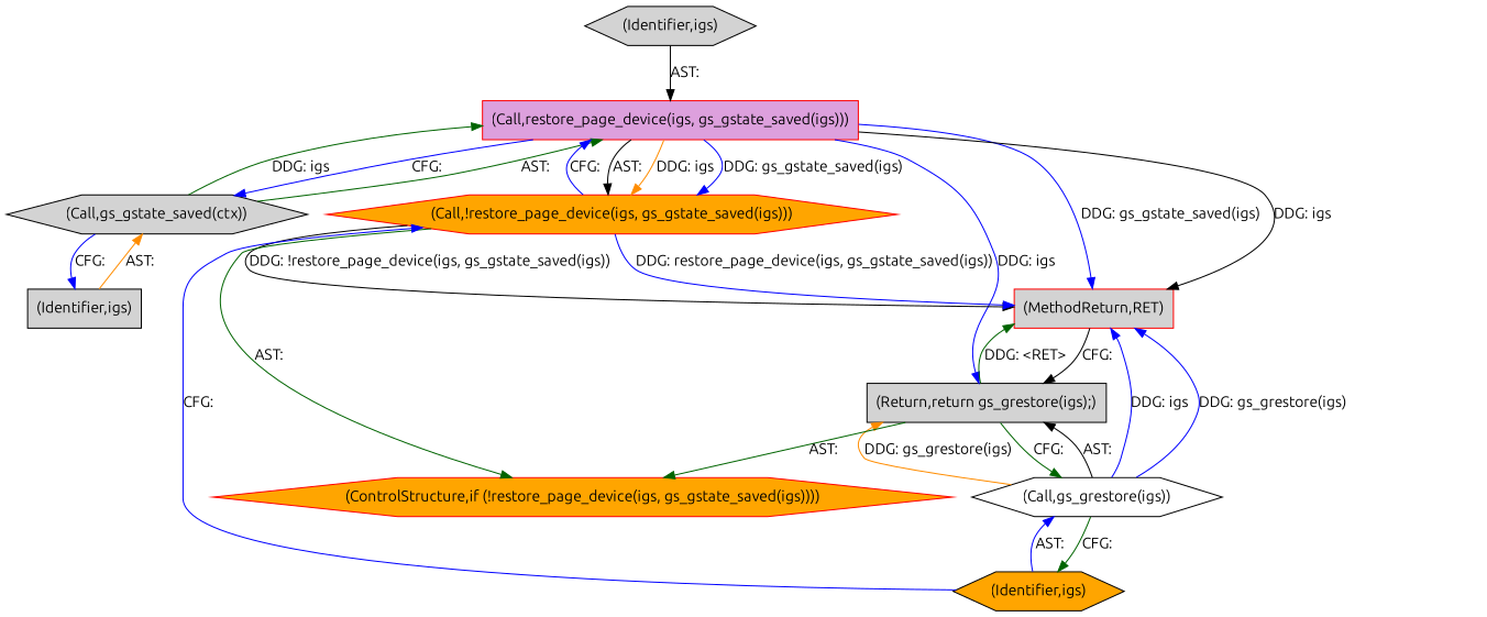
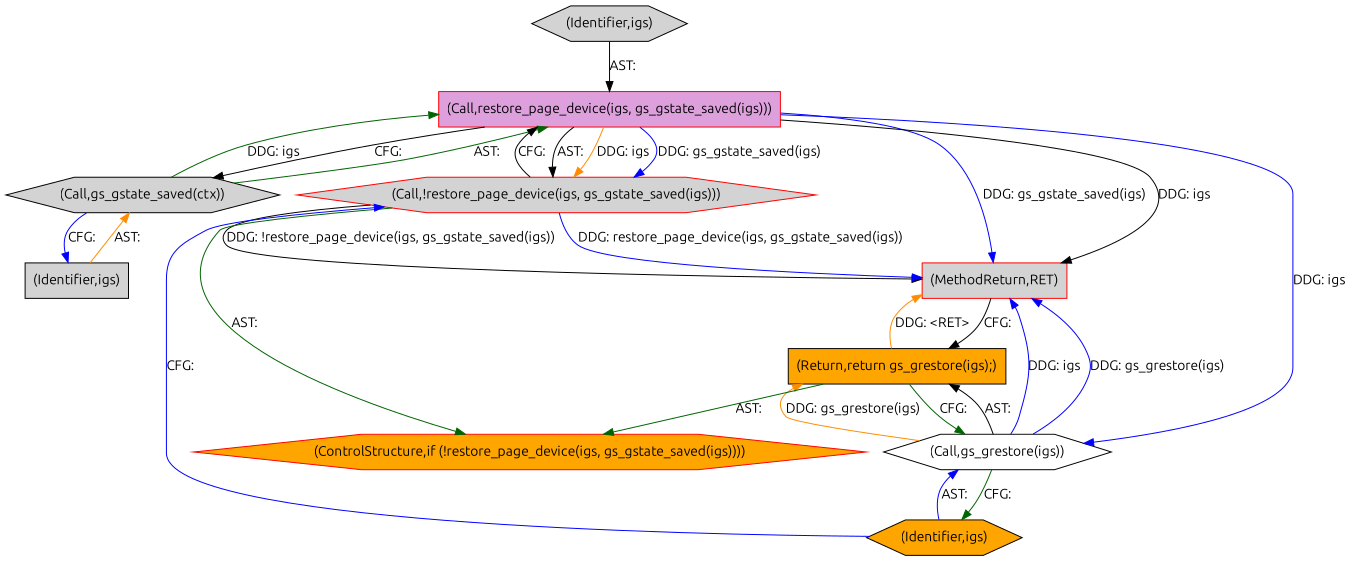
  digraph {
    fontname=Ubuntu
    node [color=black fillcolor=lightgrey fontname=Ubuntu shape=hexagon style=filled]
    edge [color=blue fontname=Ubuntu]
    n1 [color=red fillcolor=plum label="(Call,restore_page_device(igs, gs_gstate_saved(igs)))" shape=box]
    n2 [label="(Call,gs_gstate_saved(ctx))"]
-   n3 [color=red fillcolor=orange label="(Call,!restore_page_device(igs, gs_gstate_saved(igs)))"]
+   n3 [color=red label="(Call,!restore_page_device(igs, gs_gstate_saved(igs)))"]
    n4 [fillcolor=white label="(Call,gs_grestore(igs))"]
    n5 [color=red label="(MethodReturn,RET)" shape=box]
    n6 [label="(Identifier,igs)" shape=box]
    n7 [color=red fillcolor=orange label="(ControlStructure,if (!restore_page_device(igs, gs_gstate_saved(igs))))"]
-   n8 [label="(Return,return gs_grestore(igs);)" shape=box]
+   n8 [fillcolor=orange label="(Return,return gs_grestore(igs);)" shape=box]
    n9 [fillcolor=orange label="(Identifier,igs)"]
    n10 [label="(Identifier,igs)"]
-   n1 -> n2 [label="CFG: "]
+   n1 -> n2 [color=black label="CFG: "]
    n1 -> n3 [color=black label="AST: "]
    n1 -> n3 [color=darkorange label="DDG: igs"]
    n1 -> n3 [label="DDG: gs_gstate_saved(igs)"]
-   n1 -> n8 [label="DDG: igs"]
+   n1 -> n4 [label="DDG: igs"]
    n1 -> n5 [label="DDG: gs_gstate_saved(igs)"]
    n1 -> n5 [color=black label="DDG: igs"]
    n2 -> n1 [color=darkgreen label="AST: "]
    n2 -> n1 [color=darkgreen label="DDG: igs"]
    n2 -> n6 [label="CFG: "]
-   n3 -> n1 [label="CFG: "]
+   n3 -> n1 [color=black label="CFG: "]
    n3 -> n5 [color=black label="DDG: !restore_page_device(igs, gs_gstate_saved(igs))"]
    n3 -> n5 [label="DDG: restore_page_device(igs, gs_gstate_saved(igs))"]
    n3 -> n7 [color=darkgreen label="AST: "]
    n4 -> n5 [label="DDG: igs"]
    n4 -> n5 [label="DDG: gs_grestore(igs)"]
    n4 -> n8 [color=black label="AST: "]
    n4 -> n8 [color=darkorange label="DDG: gs_grestore(igs)"]
    n4 -> n9 [color=darkgreen label="CFG: "]
    n5 -> n8 [color=black label="CFG: "]
    n6 -> n2 [color=darkorange label="AST: "]
    n8 -> n4 [color=darkgreen label="CFG: "]
-   n8 -> n5 [color=darkgreen label="DDG: <RET>"]
+   n8 -> n5 [color=darkorange label="DDG: <RET>"]
    n8 -> n7 [color=darkgreen label="AST: "]
    n9 -> n3 [label="CFG: "]
    n9 -> n4 [label="AST: "]
    n10 -> n1 [color=black label="AST: "]
  }
